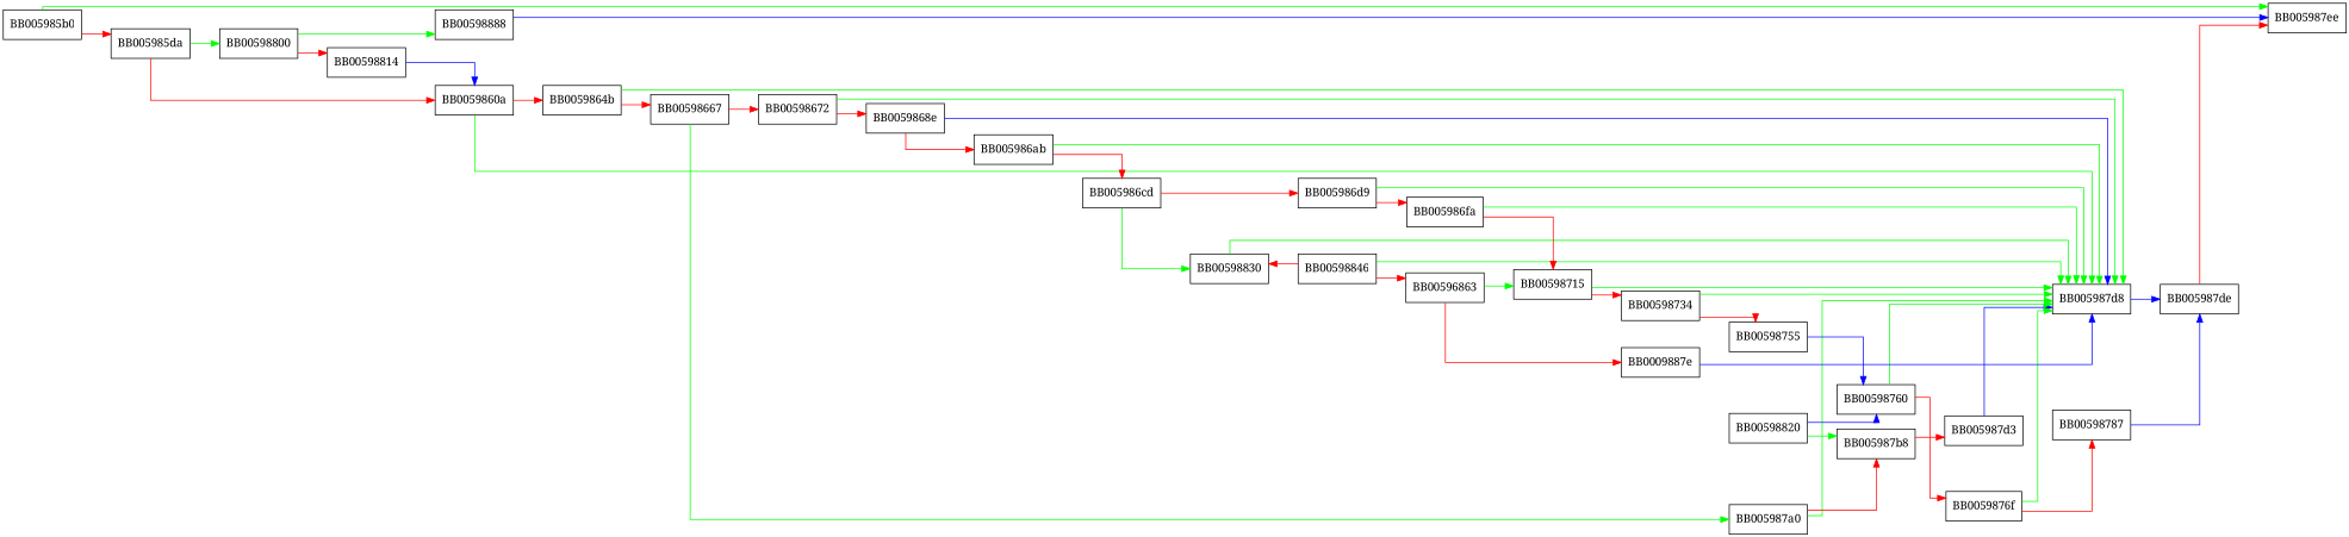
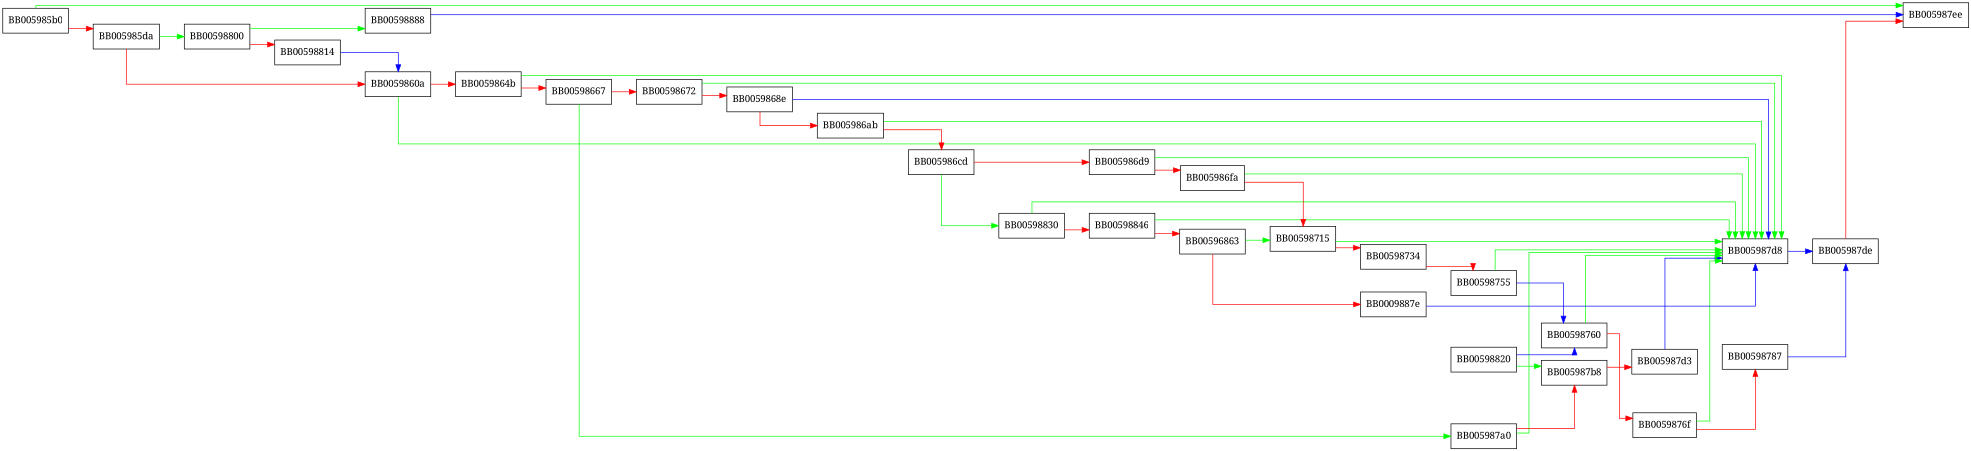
  digraph {
    fontname="Noto Serif"
    rankdir=LR
    splines=ortho
    node [fontname="Noto Serif" shape=box]
    edge [color=red fontname="Noto Serif"]
    BB005985b0
    BB005987ee
    BB005985da
    BB00598800
    BB0059860a
    BB00598888
    BB00598814
    BB005987d8
    BB0059864b
    BB005987de
    BB00598667
    BB005987a0
    BB00598672
    BB005987b8
    BB0059868e
    BB005987d3
    BB005986ab
    BB005986cd
    BB00598830
    BB005986d9
    BB00598846
    BB005986fa
    n23 [label=BB00596863]
    BB00598715
    BB00598734
    BB00598755
    BB00598760
    BB0059876f
    BB00598787
    BB00598820
    n31 [label=BB0009887e]
    BB005985b0 -> BB005987ee [color=green]
    BB005985b0 -> BB005985da
    BB005985da -> BB00598800 [color=green]
    BB005985da -> BB0059860a
    BB00598800 -> BB00598888 [color=green]
    BB00598800 -> BB00598814
    BB0059860a -> BB005987d8 [color=green]
    BB0059860a -> BB0059864b
    BB00598888 -> BB005987ee [color=blue]
    BB00598814 -> BB0059860a [color=blue]
    BB005987d8 -> BB005987de [color=blue]
    BB0059864b -> BB005987d8 [color=green]
    BB0059864b -> BB00598667
    BB005987de -> BB005987ee
    BB00598667 -> BB005987a0 [color=green]
    BB00598667 -> BB00598672
    BB005987a0 -> BB005987d8 [color=green]
    BB005987a0 -> BB005987b8
    BB00598672 -> BB005987d8 [color=green]
    BB00598672 -> BB0059868e
    BB005987b8 -> BB005987d3
    BB0059868e -> BB005987d8 [color=blue]
    BB0059868e -> BB005986ab
    BB005987d3 -> BB005987d8 [color=blue]
    BB005986ab -> BB005987d8 [color=green]
    BB005986ab -> BB005986cd
    BB005986cd -> BB00598830 [color=green]
    BB005986cd -> BB005986d9
    BB00598830 -> BB005987d8 [color=green]
-   BB00598846 -> BB00598830
+   BB00598830 -> BB00598846
    BB005986d9 -> BB005987d8 [color=green]
    BB005986d9 -> BB005986fa
    BB00598846 -> BB005987d8 [color=green]
    BB00598846 -> n23
    BB005986fa -> BB005987d8 [color=green]
    BB005986fa -> BB00598715
    n23 -> BB00598715 [color=green]
    n23 -> n31
    BB00598715 -> BB005987d8 [color=green]
    BB00598715 -> BB00598734
-   BB00598734 -> BB005987d8 [color=green]
+   BB00598755 -> BB005987d8 [color=green]
    BB00598734 -> BB00598755
    BB00598755 -> BB00598760 [color=blue]
    BB00598760 -> BB005987d8 [color=green]
    BB00598760 -> BB0059876f
    BB0059876f -> BB005987d8 [color=green]
    BB0059876f -> BB00598787
    BB00598787 -> BB005987de [color=blue]
    BB00598820 -> BB005987b8 [color=green]
    BB00598820 -> BB00598760 [color=blue]
    n31 -> BB005987d8 [color=blue]
  }
